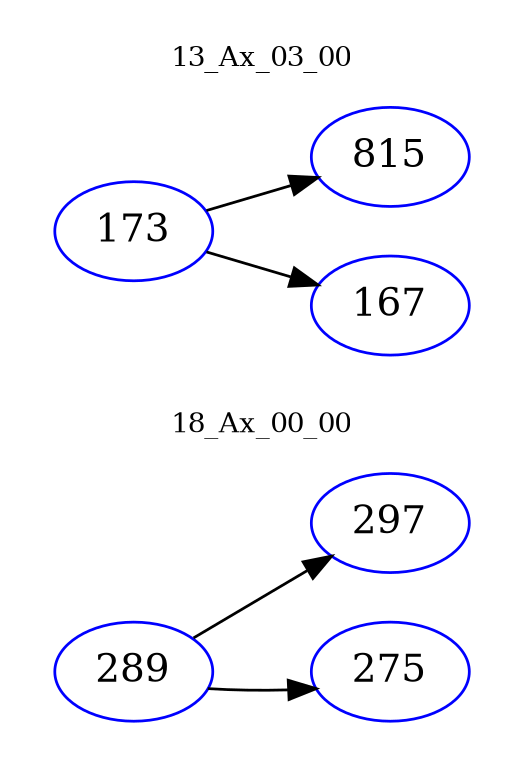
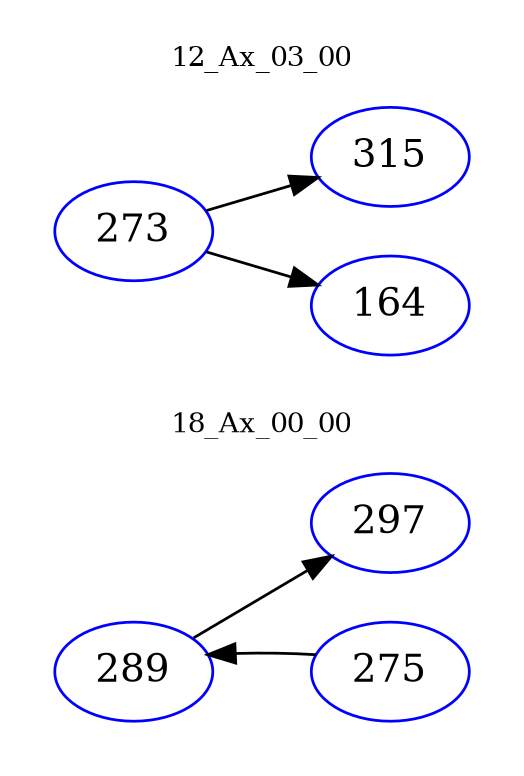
  digraph {
    fontname="DejaVu Serif"
    rankdir=LR
    node [color=blue fontname="DejaVu Serif"]
    edge [color=black fontname="DejaVu Serif"]
    n1 [label=289]
    n2 [label=275]
    n3 [label=297]
-   n4 [label=173]
-   n5 [label=167]
-   n6 [label=815]
+   n4 [label=273]
+   n5 [label=164]
+   n6 [label=315]
    subgraph cluster_1 {
      color=white
      fontsize=10
      label="18_Ax_00_00"
      n1
      n2
      n3
    }
    subgraph cluster_2 {
      color=white
      fontsize=10
-     label="13_Ax_03_00"
+     label="12_Ax_03_00"
      n4
      n5
      n6
    }
-   n1 -> n2
+   n2 -> n1
    n1 -> n3
    n4 -> n5
    n4 -> n6
  }
